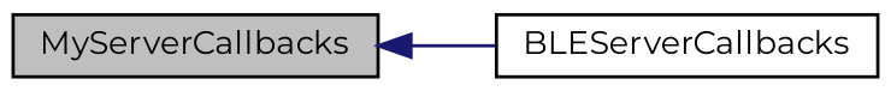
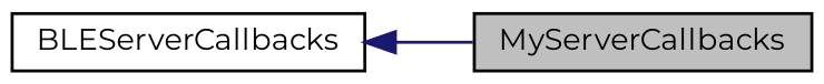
  digraph {
    rankdir=LR
    fontname=Montserrat
    node [color=black fontname=Montserrat fontsize=10 shape=record style=filled]
    n1 [fillcolor=grey75 fontcolor=black height=0.2 label=MyServerCallbacks width=0.4]
    n2 [fillcolor=white height=0.2 label=BLEServerCallbacks width=0.4]
-   n1 -> n2 [color=midnightblue dir=back fontname=Montserrat fontsize=10 labelfontname=Helvetica labelfontsize=10 style=solid]
+   n2 -> n1 [color=midnightblue dir=back fontname=Montserrat fontsize=10 labelfontname=Helvetica labelfontsize=10 style=solid]
  }
